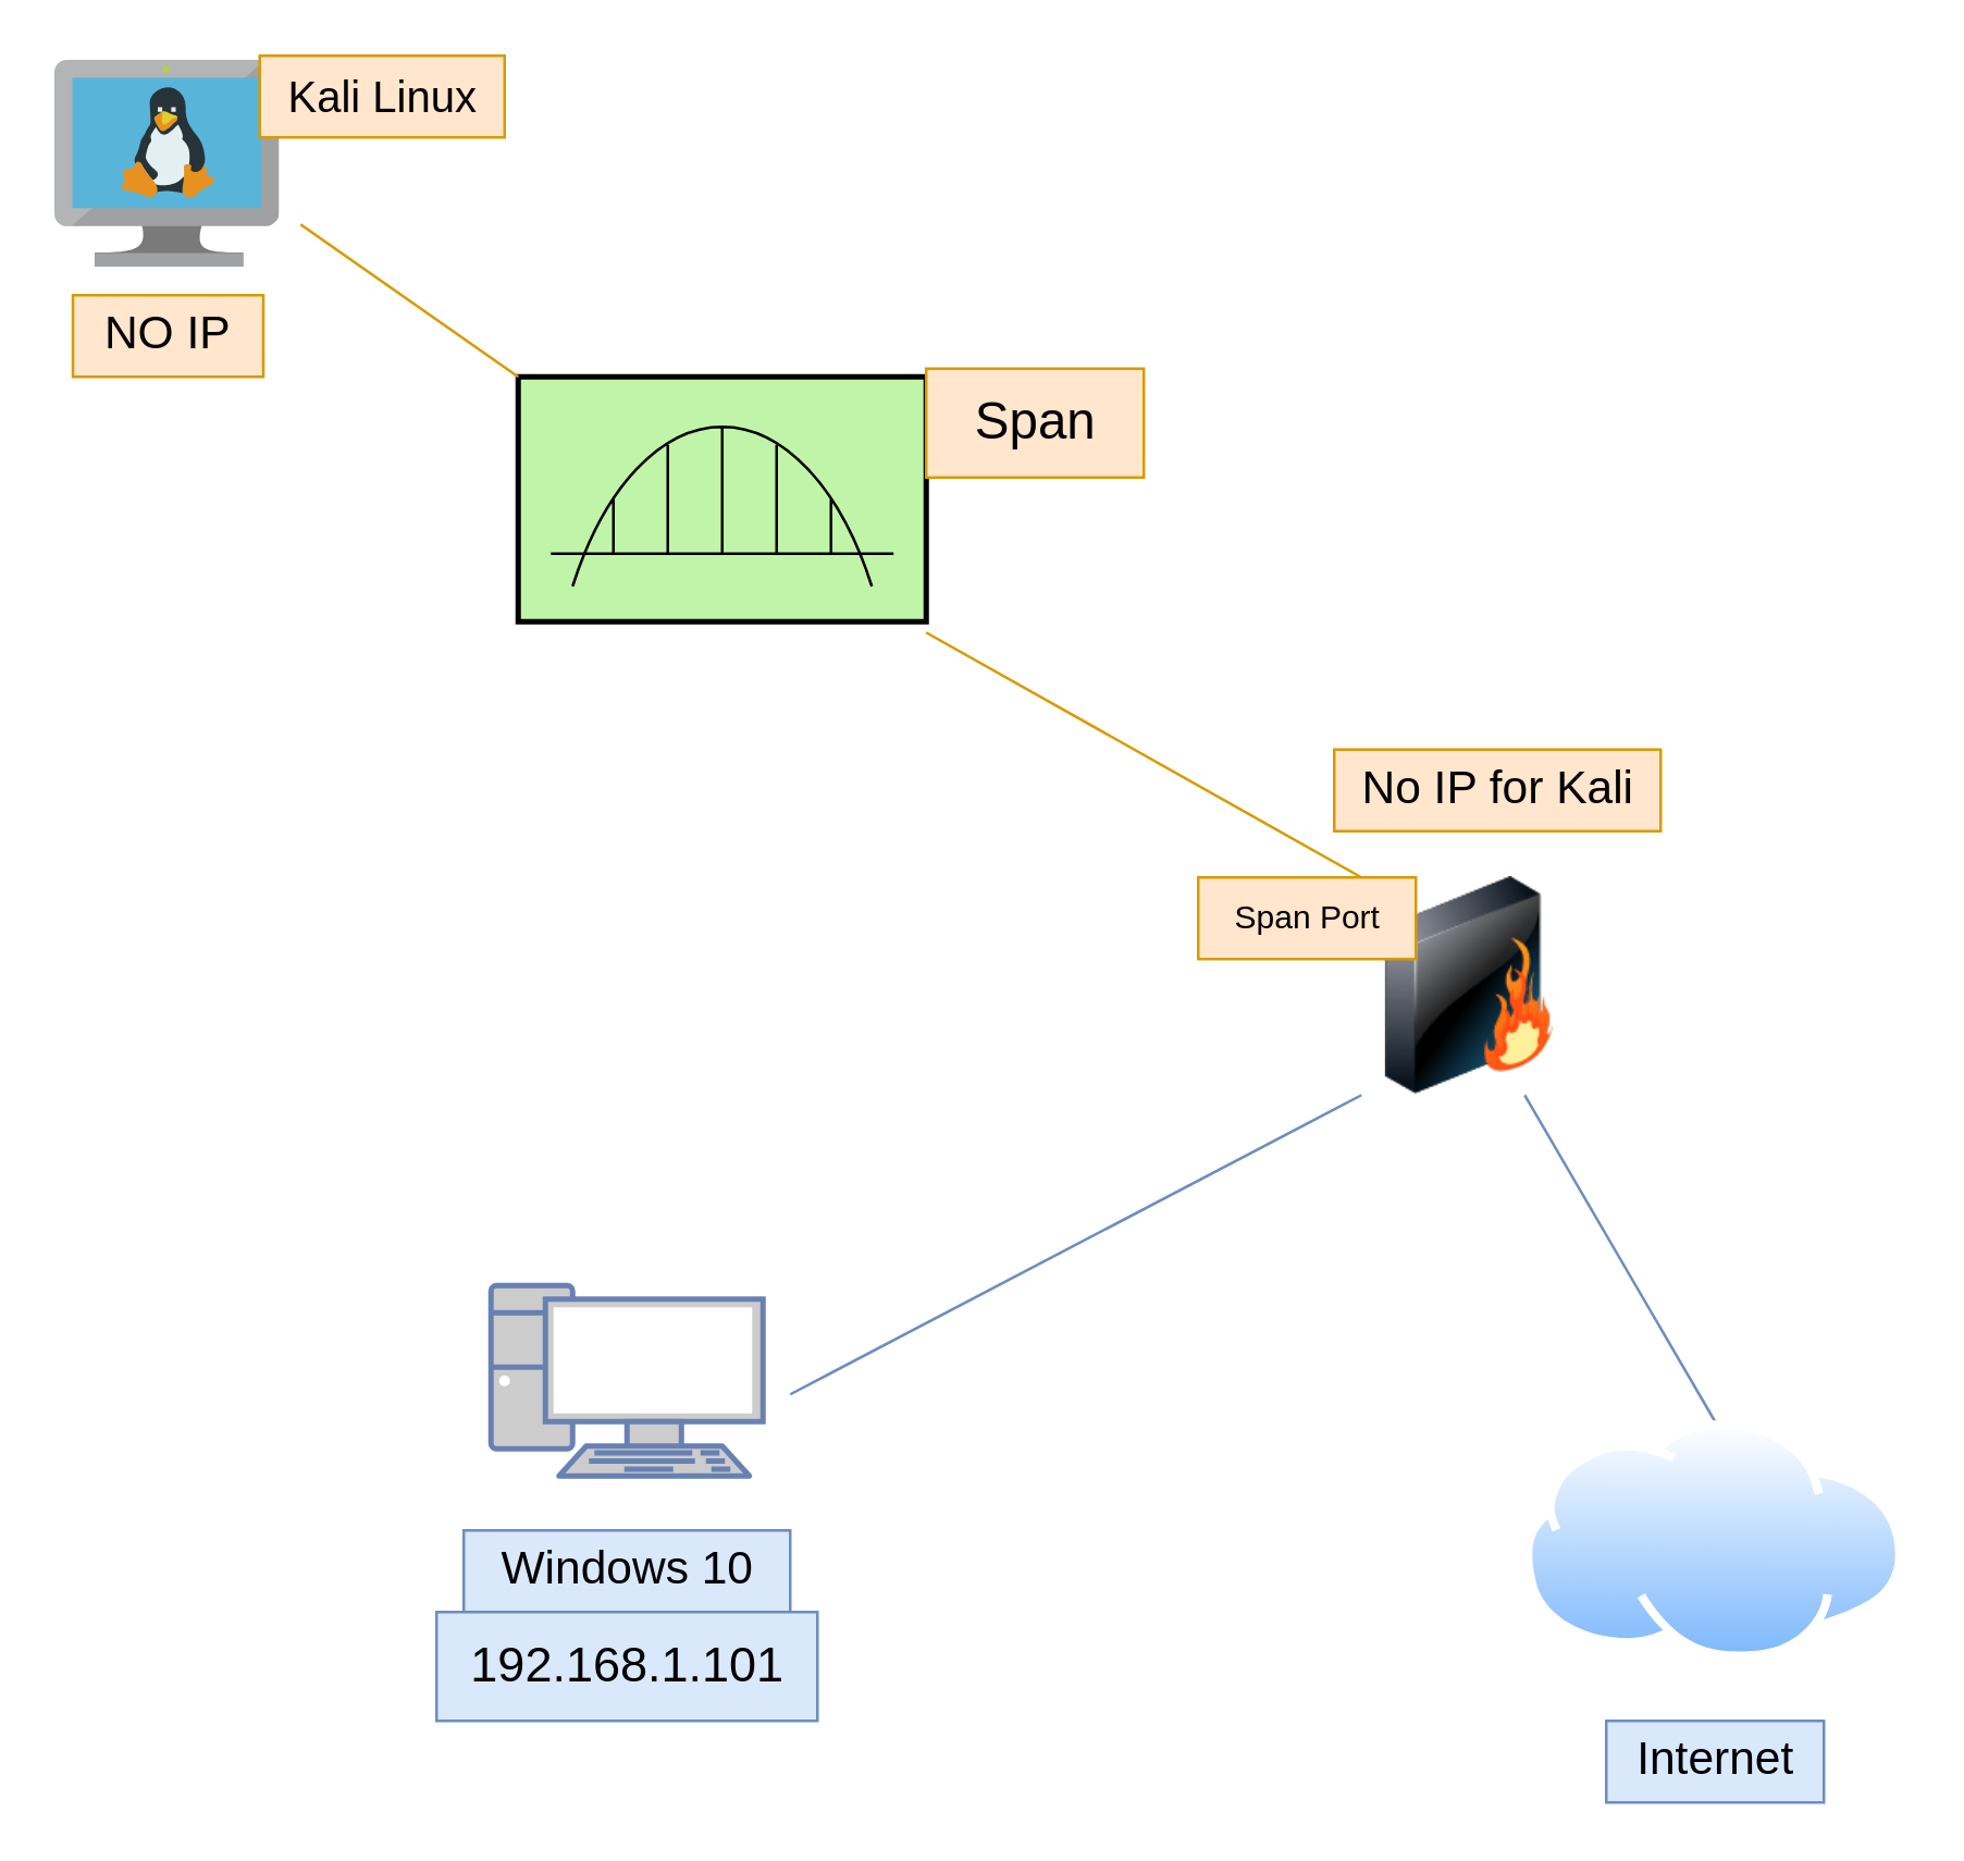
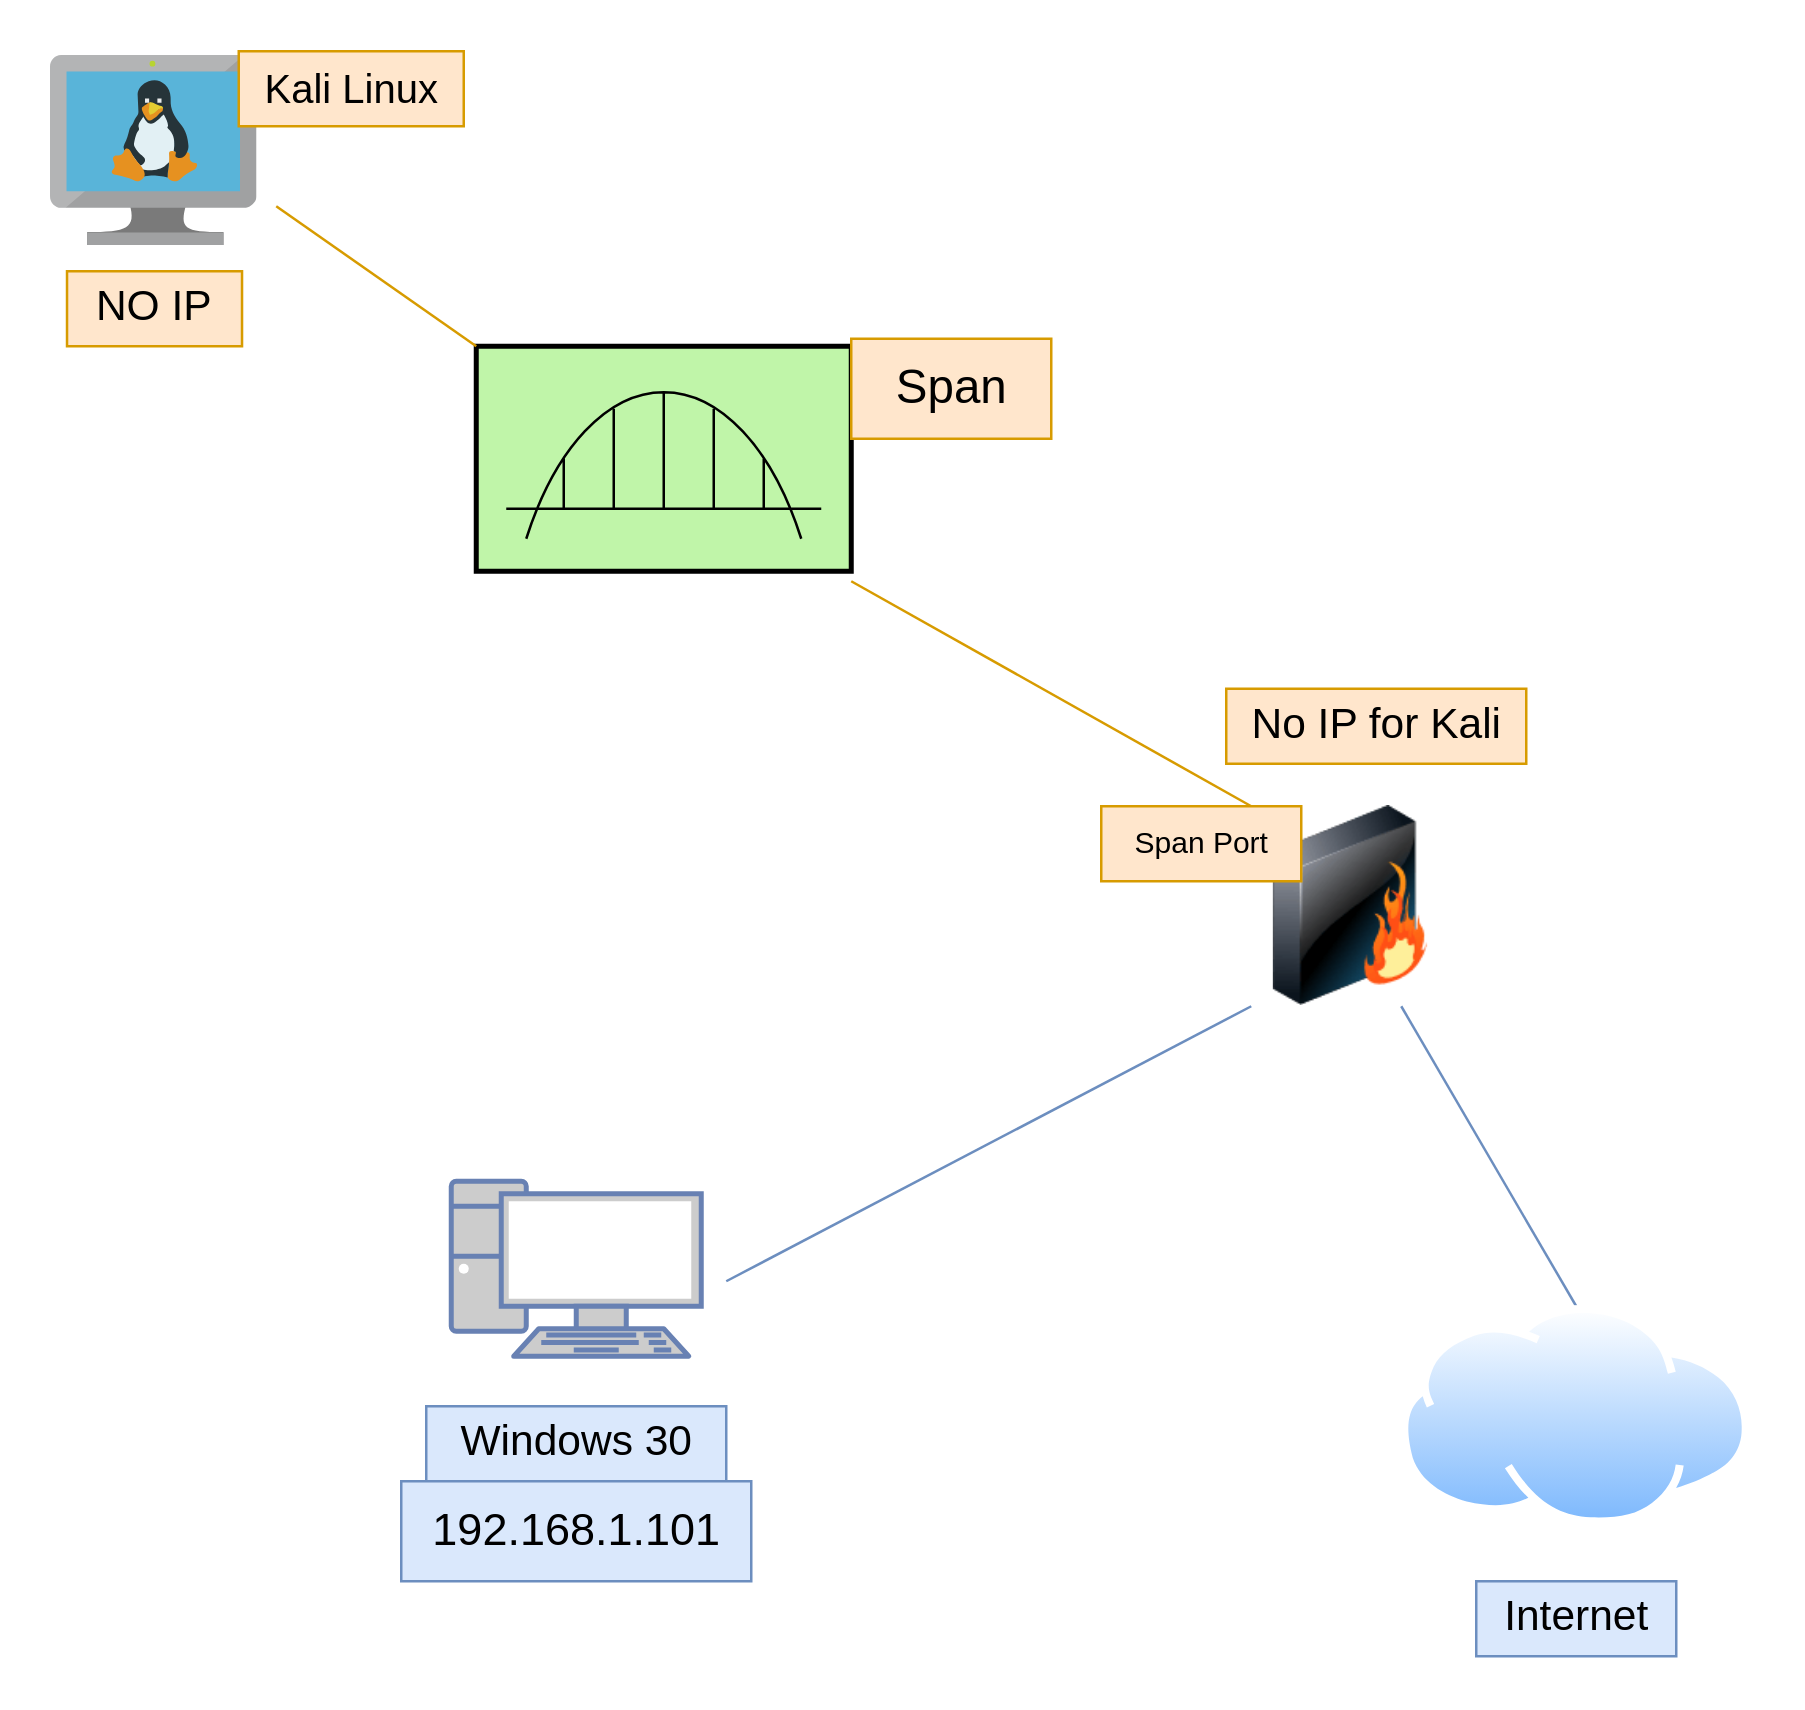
  <mxCell id="0" />
  <mxCell id="1" parent="0" />
  <mxCell id="2" value="" style="fontColor=#0066CC;verticalAlign=top;verticalLabelPosition=bottom;labelPosition=center;align=center;html=1;outlineConnect=0;fillColor=#CCCCCC;strokeColor=#6881B3;gradientColor=none;gradientDirection=north;strokeWidth=2;shape=mxgraph.networks.pc;" vertex="1" parent="1"><mxGeometry x="180" y="472" width="100" height="70" as="geometry" /></mxCell>
  <mxCell id="3" value="" style="image;sketch=0;aspect=fixed;html=1;points=[];align=center;fontSize=12;image=img/lib/mscae/VM_Linux.svg;" vertex="1" parent="1"><mxGeometry x="20" y="22" width="82.61" height="76" as="geometry" /></mxCell>
  <mxCell id="4" value="" style="image;html=1;image=img/lib/clip_art/networking/Firewall_128x128.png" vertex="1" parent="1"><mxGeometry x="500" y="322" width="80" height="80" as="geometry" /></mxCell>
  <mxCell id="5" value="" style="strokeWidth=2;outlineConnect=0;dashed=0;align=center;html=1;fontSize=8;shape=mxgraph.eip.messaging_bridge;verticalLabelPosition=bottom;verticalAlign=top;fillColor=#c0f5a9;" vertex="1" parent="1"><mxGeometry x="190" y="138" width="150" height="90" as="geometry" /></mxCell>
  <mxCell id="6" value="" style="endArrow=none;html=1;rounded=0;exitX=0;exitY=0;exitDx=0;exitDy=0;exitPerimeter=0;fillColor=#ffe6cc;strokeColor=#d79b00;" edge="1" parent="1" source="5"><mxGeometry width="50" height="50" relative="1" as="geometry"><mxPoint x="380" y="532" as="sourcePoint" /><mxPoint x="110" y="82" as="targetPoint" /></mxGeometry></mxCell>
  <mxCell id="7" value="" style="endArrow=none;html=1;rounded=0;exitX=0;exitY=0;exitDx=0;exitDy=0;fillColor=#ffe6cc;strokeColor=#d79b00;" edge="1" parent="1" source="4"><mxGeometry width="50" height="50" relative="1" as="geometry"><mxPoint x="380" y="532" as="sourcePoint" /><mxPoint x="340" y="232" as="targetPoint" /></mxGeometry></mxCell>
  <mxCell id="8" value="&lt;font style=&quot;font-size: 19px;&quot;&gt;Span&lt;/font&gt;" style="text;html=1;align=center;verticalAlign=middle;resizable=0;points=[];autosize=1;strokeColor=#d79b00;fillColor=#ffe6cc;" vertex="1" parent="1"><mxGeometry x="340" y="135" width="80" height="40" as="geometry" /></mxCell>
- <mxCell id="9" value="&lt;font style=&quot;font-size: 17px;&quot;&gt;Windows 10&lt;/font&gt;" style="text;html=1;align=center;verticalAlign=middle;resizable=0;points=[];autosize=1;strokeColor=#6c8ebf;fillColor=#dae8fc;" vertex="1" parent="1"><mxGeometry x="170" y="562" width="120" height="30" as="geometry" /></mxCell>
+ <mxCell id="9" value="&lt;font style=&quot;font-size: 17px;&quot;&gt;Windows 30&lt;/font&gt;" style="text;html=1;align=center;verticalAlign=middle;resizable=0;points=[];autosize=1;strokeColor=#6c8ebf;fillColor=#dae8fc;" vertex="1" parent="1"><mxGeometry x="170" y="562" width="120" height="30" as="geometry" /></mxCell>
  <mxCell id="10" value="&lt;font style=&quot;font-size: 18px;&quot;&gt;192.168.1.101&lt;/font&gt;" style="text;html=1;align=center;verticalAlign=middle;resizable=0;points=[];autosize=1;strokeColor=#6c8ebf;fillColor=#dae8fc;" vertex="1" parent="1"><mxGeometry x="160" y="592" width="140" height="40" as="geometry" /></mxCell>
  <mxCell id="11" value="&lt;font style=&quot;font-size: 16px;&quot;&gt;Kali Linux&lt;/font&gt;" style="text;html=1;align=center;verticalAlign=middle;resizable=0;points=[];autosize=1;strokeColor=#d79b00;fillColor=#ffe6cc;" vertex="1" parent="1"><mxGeometry x="95" y="20" width="90" height="30" as="geometry" /></mxCell>
  <mxCell id="12" value="&lt;font style=&quot;font-size: 17px;&quot;&gt;NO IP&lt;/font&gt;" style="text;html=1;align=center;verticalAlign=middle;resizable=0;points=[];autosize=1;strokeColor=#d79b00;fillColor=#ffe6cc;" vertex="1" parent="1"><mxGeometry x="26.31" y="108" width="70" height="30" as="geometry" /></mxCell>
  <mxCell id="13" value="&lt;font style=&quot;font-size: 17px;&quot;&gt;No IP for Kali&lt;/font&gt;" style="text;html=1;align=center;verticalAlign=middle;resizable=0;points=[];autosize=1;strokeColor=#d79b00;fillColor=#ffe6cc;" vertex="1" parent="1"><mxGeometry x="490" y="275" width="120" height="30" as="geometry" /></mxCell>
  <mxCell id="14" value="" style="endArrow=none;html=1;rounded=0;entryX=0;entryY=1;entryDx=0;entryDy=0;fillColor=#dae8fc;strokeColor=#6c8ebf;" edge="1" parent="1" target="4"><mxGeometry width="50" height="50" relative="1" as="geometry"><mxPoint x="290" y="512" as="sourcePoint" /><mxPoint x="430" y="462" as="targetPoint" /></mxGeometry></mxCell>
  <mxCell id="15" value="" style="endArrow=none;html=1;rounded=0;entryX=0.75;entryY=1;entryDx=0;entryDy=0;fillColor=#dae8fc;strokeColor=#6c8ebf;" edge="1" parent="1" target="4"><mxGeometry width="50" height="50" relative="1" as="geometry"><mxPoint x="630" y="522" as="sourcePoint" /><mxPoint x="430" y="462" as="targetPoint" /></mxGeometry></mxCell>
  <mxCell id="16" value="" style="image;aspect=fixed;perimeter=ellipsePerimeter;html=1;align=center;shadow=0;dashed=0;spacingTop=3;image=img/lib/active_directory/internet_cloud.svg;" vertex="1" parent="1"><mxGeometry x="560" y="522" width="140" height="88.2" as="geometry" /></mxCell>
  <mxCell id="17" value="&lt;font style=&quot;font-size: 17px;&quot;&gt;Internet&lt;/font&gt;" style="text;html=1;align=center;verticalAlign=middle;resizable=0;points=[];autosize=1;strokeColor=#6c8ebf;fillColor=#dae8fc;" vertex="1" parent="1"><mxGeometry x="590" y="632" width="80" height="30" as="geometry" /></mxCell>
  <mxCell id="18" value="Span Port" style="text;html=1;align=center;verticalAlign=middle;resizable=0;points=[];autosize=1;strokeColor=#d79b00;fillColor=#ffe6cc;" vertex="1" parent="1"><mxGeometry x="440" y="322" width="80" height="30" as="geometry" /></mxCell>
